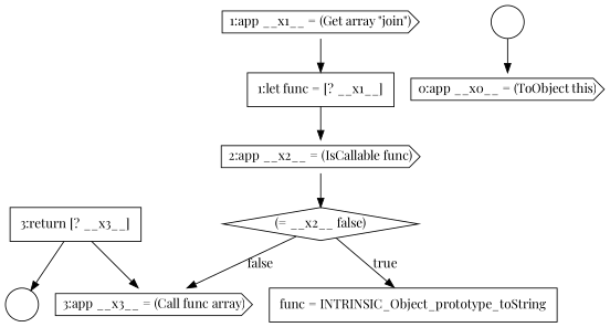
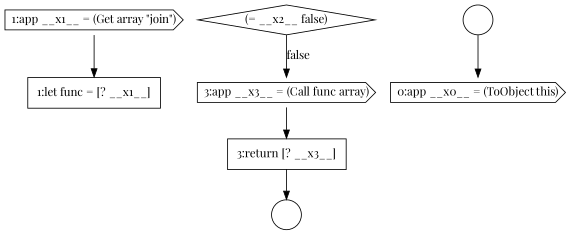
  digraph {
    fontname="Playfair Display"
    node [color=black fillcolor=white fontname="Playfair Display" shape=cds style=filled]
    edge [color=black fontname="Playfair Display"]
    n1 [label=<<font color="black">     <table border="0" cellborder="1" cellspacing="0" cellpadding="10">       <tr><td align="left">1:let func = [? __x1__]</td></tr>     </table>   </font>> margin=0 shape=none]
-   n2 [label=<<font color="black">2:app __x2__ = (IsCallable func)</font>>]
    n3 [label=<<font color="black">(= __x2__ false)</font>> shape=diamond]
-   n4 [label=<<font color="black">     <table border="0" cellborder="1" cellspacing="0" cellpadding="10">       <tr><td align="left">func = INTRINSIC_Object_prototype_toString</td></tr>     </table>   </font>> margin=0 shape=none]
    n5 [label=<<font color="black">3:app __x3__ = (Call func array)</font>>]
    n6 [label=<<font color="black">     <table border="0" cellborder="1" cellspacing="0" cellpadding="10">       <tr><td align="left">3:return [? __x3__]</td></tr>     </table>   </font>> margin=0 shape=none]
    n7 [label=<<font color="black">1:app __x1__ = (Get array &quot;join&quot;)</font>>]
    n8 [label=<<font color="black">0:app __x0__ = (ToObject this)</font>>]
    n9 [label=" " shape=circle]
    n10 [label=" " shape=circle]
-   n1 -> n2
-   n2 -> n3
-   n3 -> n4 [label=<<font color="black">true</font>>]
    n3 -> n5 [label=<<font color="black">false</font>>]
-   n6 -> n5
+   n5 -> n6
    n6 -> n9
    n7 -> n1
    n10 -> n8
  }
